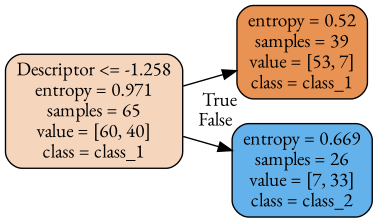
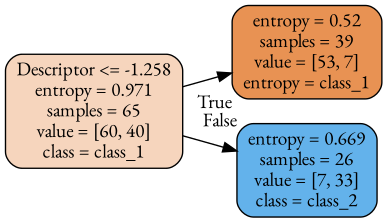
  digraph {
    rankdir=LR
    fontname="EB Garamond"
    node [color=black fontname="EB Garamond" shape=box style="filled, rounded"]
    edge [fontname="EB Garamond" labeldistance=2.5]
    n1 [fillcolor="#f6d5bd" label="Descriptor <= -1.258\nentropy = 0.971\nsamples = 65\nvalue = [60, 40]\nclass = class_1"]
-   n2 [fillcolor="#e89253" label="entropy = 0.52\nsamples = 39\nvalue = [53, 7]\nclass = class_1"]
+   n2 [fillcolor="#e89253" label="entropy = 0.52\nsamples = 39\nvalue = [53, 7]\nentropy = class_1"]
    n3 [fillcolor="#63b2eb" label="entropy = 0.669\nsamples = 26\nvalue = [7, 33]\nclass = class_2"]
    n1 -> n2 [headlabel=True labelangle=45]
    n1 -> n3 [headlabel=False labelangle=-45]
  }
